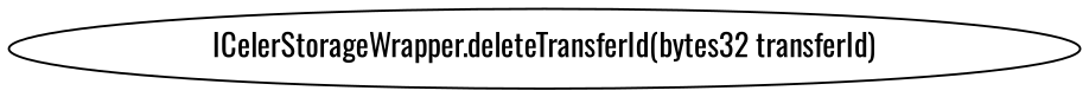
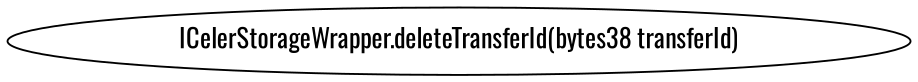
  digraph {
    fontname=Oswald
-   "ICelerStorageWrapper.deleteTransferId(bytes32 transferId)" [height=0.5 width=6.6962 fontname=Oswald]
+   "ICelerStorageWrapper.deleteTransferId(bytes32 transferId)" [height=0.5 width=6.6962 fontname=Oswald label="ICelerStorageWrapper.deleteTransferId(bytes38 transferId)"]
  }
